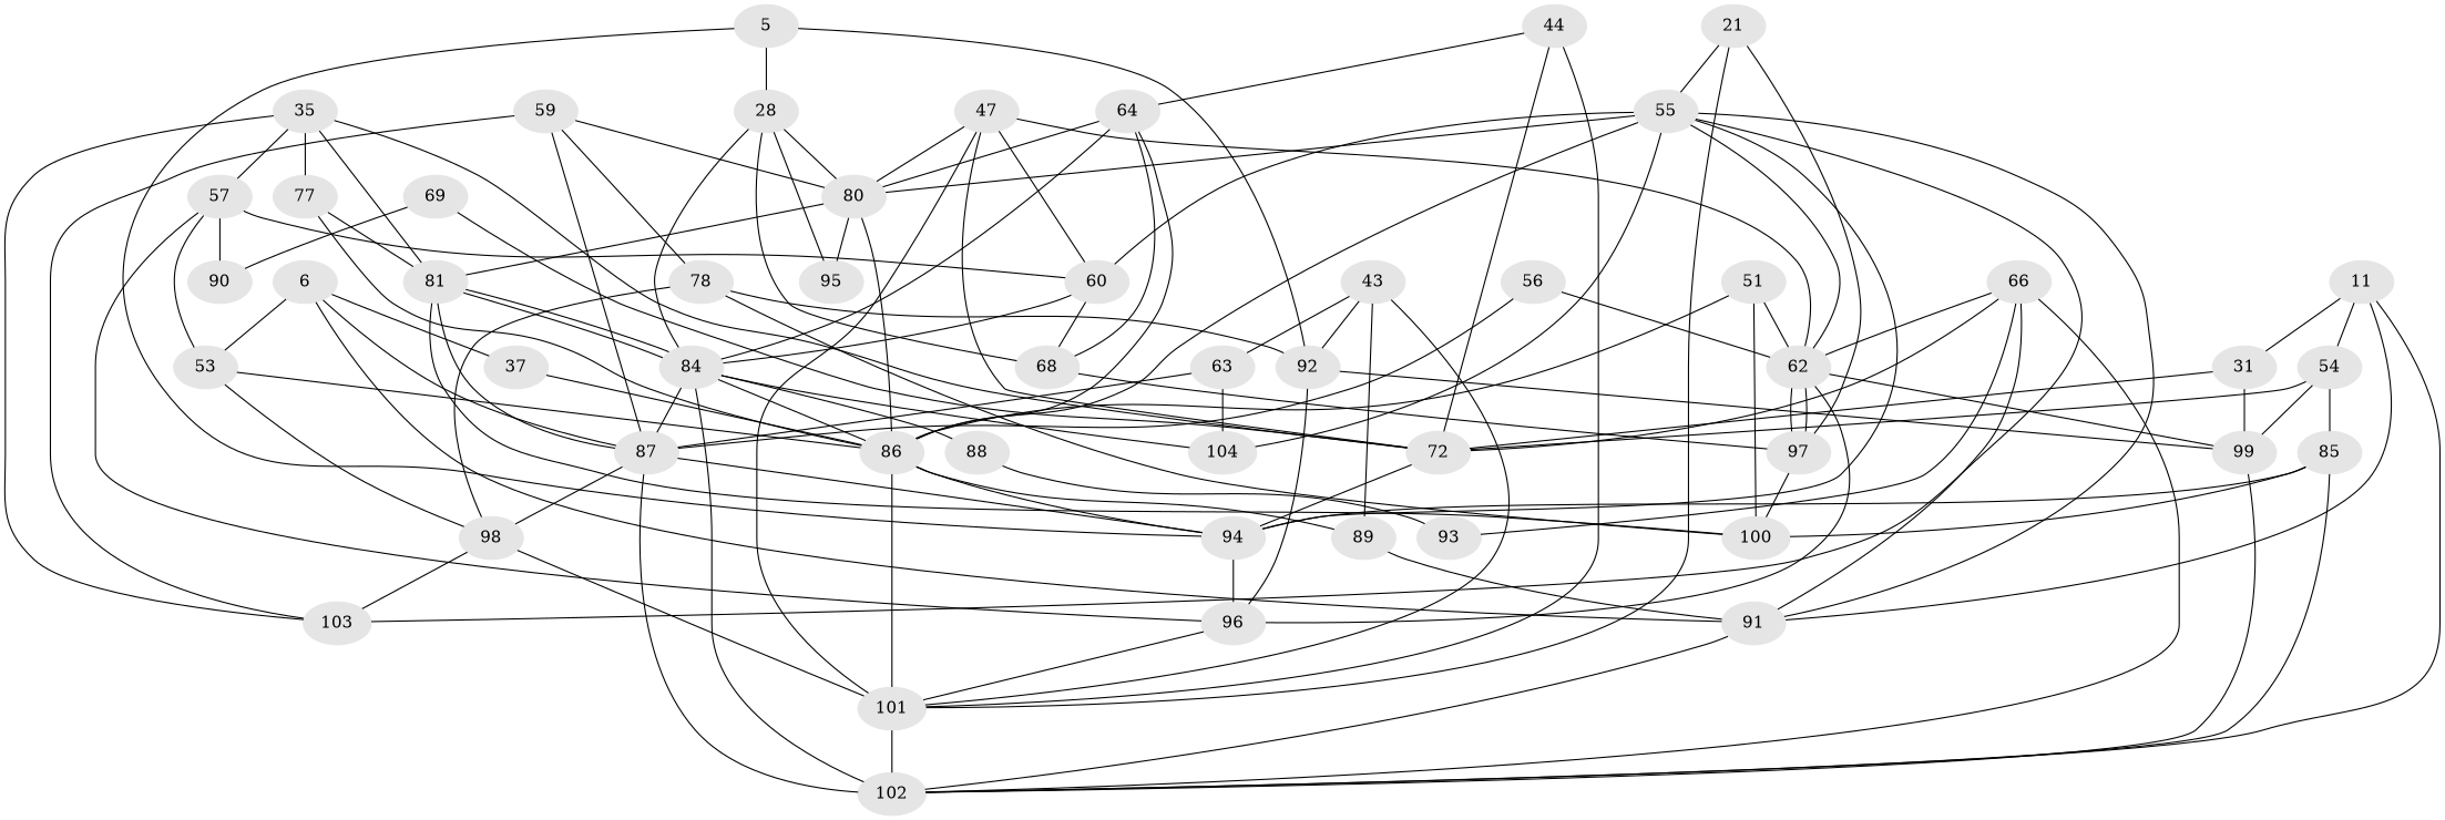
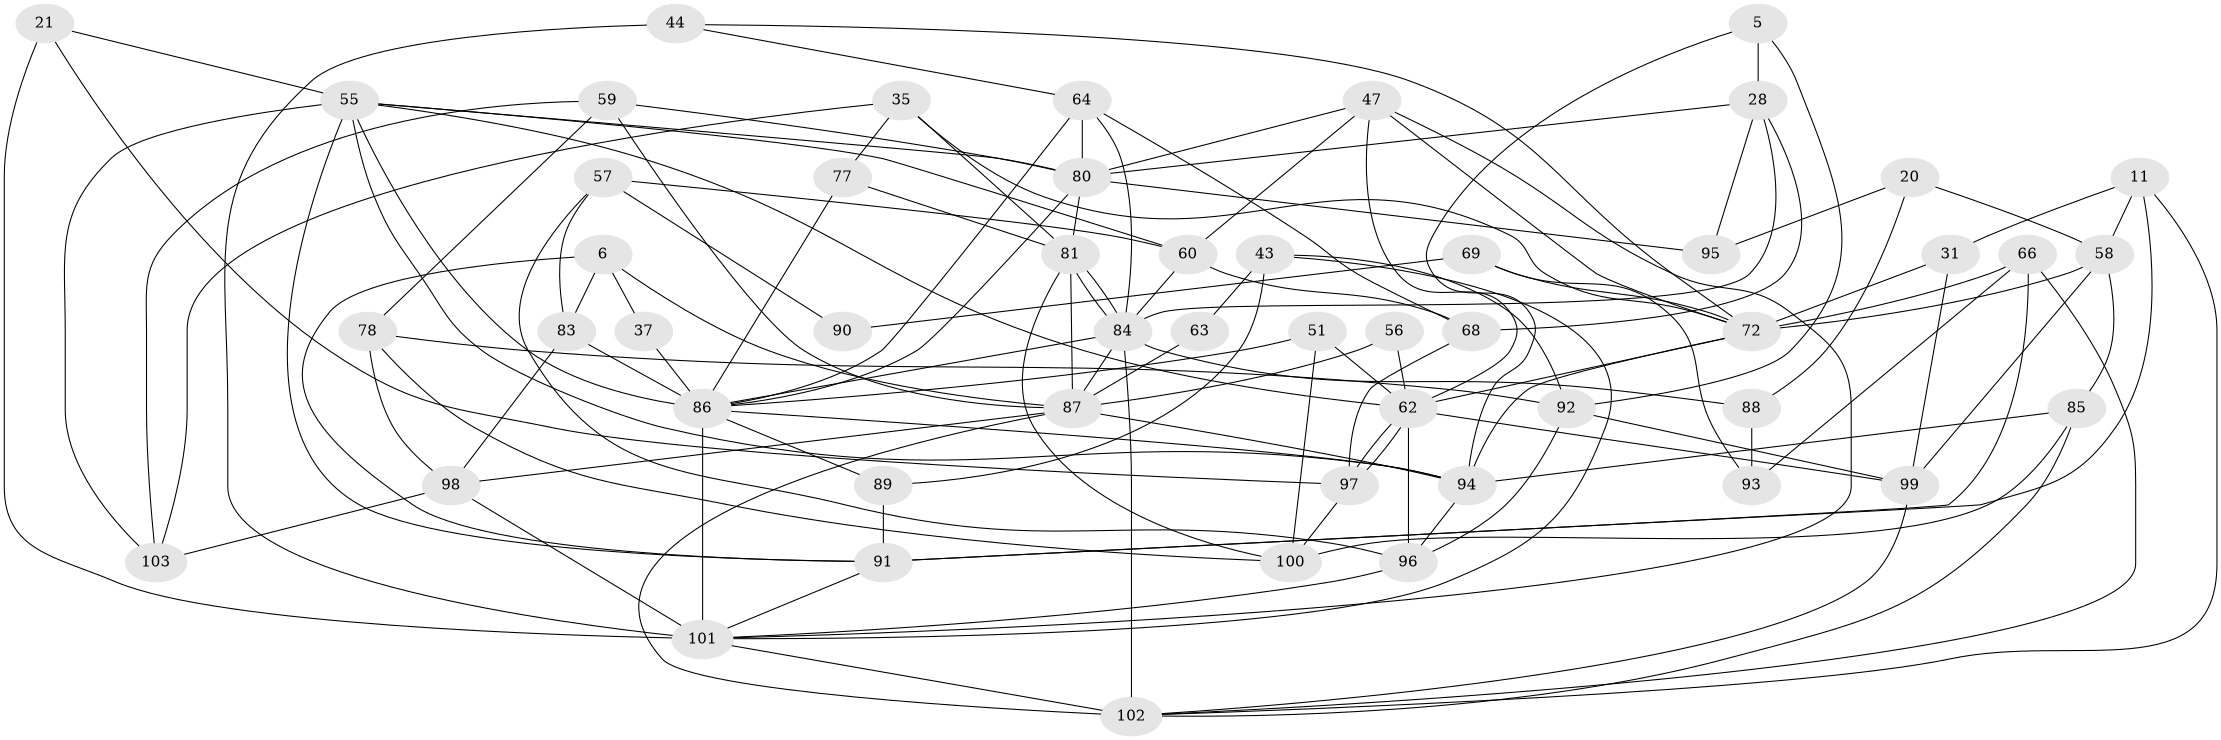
  graph {
    node [color=gray90 style=filled]
    5
    28
    92
    94 [super="+38"]
    95 [super="+12"]
    68
    80 [super="+25+61"]
    84 [super="+75+58"]
    99 [super="+29"]
    96 [super="+70"]
    6
    37
-   83 [label=53]
+   83
    87 [super="+36+27"]
    91 [super="+65"]
    86 [super="+73+76"]
    98 [super="+9"]
    102 [super="+34+74"]
    101 [super="+45+82"]
    11
    31
-   54
+   54 [label=58]
    72 [super="+19+53"]
    85
+   20
    88
    93
    55 [super="+47"]
    103 [super="+67+71"]
    62 [super="+23+50"]
    60 [super="+30"]
-   104
    21
    97
    81 [super="+66"]
    100 [super="+48"]
    57 [super="+14"]
    90
    35
    77 [super="+52"]
    89 [super="+79"]
    63 [super="+10"]
    43
    64 [super="+40"]
    44
    n46 [label=66 super="+41"]
    n47 [label=47 super="+24"]
    51
    56
    59
    78
    69
    5 -- 28
    5 -- 92
    5 -- 94
    28 -- 95 [weight=2]
    28 -- 68
    28 -- 80
    28 -- 84 [weight=2]
    92 -- 99
    92 -- 96
    94 -- 96
    68 -- 97
    80 -- 95
    80 -- 86
    80 -- 81 [weight=3]
    84 -- 87
    84 -- 86
    84 -- 102 [weight=3]
    84 -- 88
-   84 -- 104
    99 -- 102
    96 -- 101 [weight=2]
    6 -- 37
    6 -- 83
    6 -- 87
    6 -- 91
    37 -- 86
    83 -- 86
    83 -- 98
    87 -- 94
    87 -- 98
    87 -- 102 [weight=2]
-   91 -- 102
+   91 -- 101
    86 -- 94
    86 -- 101 [weight=4]
    86 -- 89
    98 -- 101 [weight=3]
    98 -- 103 [weight=2]
    101 -- 102
    11 -- 91
    11 -- 102
    11 -- 31
    11 -- 54
    31 -- 99
    31 -- 72 [weight=2]
    54 -- 99
    54 -- 72
    54 -- 85
    72 -- 94 [weight=3]
    85 -- 94
    85 -- 102
    85 -- 100
+   20 -- 95 [weight=2]
+   20 -- 54
+   20 -- 88
    88 -- 93
    55 -- 94
    55 -- 80 [weight=2]
    55 -- 91
    55 -- 86
    55 -- 103
    55 -- 62
    55 -- 60
-   55 -- 104
    62 -- 99
    62 -- 96 [weight=2]
    62 -- 97
    62 -- 97
    60 -- 68
    60 -- 84
    21 -- 101
    21 -- 55
    21 -- 97
    97 -- 100
    81 -- 84 [weight=3]
    81 -- 84
    81 -- 87 [weight=2]
    81 -- 100
    57 -- 96
    57 -- 83
    57 -- 60
    57 -- 90
    35 -- 72
    35 -- 103
    35 -- 81
-   35 -- 57
    35 -- 77
    77 -- 86 [weight=2]
    77 -- 81
    89 -- 91 [weight=2]
    63 -- 87
-   63 -- 104
    43 -- 92
    43 -- 101
    43 -- 89 [weight=2]
    43 -- 63
    64 -- 68
    64 -- 80
    64 -- 84
    64 -- 86
    44 -- 101 [weight=2]
    44 -- 72
    44 -- 64
    n46 -- 91
    n46 -- 102
    n46 -- 72
    n46 -- 93
-   n46 -- 62
+   72 -- 62
    n47 -- 80
    n47 -- 101
    n47 -- 72
    n47 -- 62
    n47 -- 60
    51 -- 86
    51 -- 62
    51 -- 100
    56 -- 87
    56 -- 62
    59 -- 80 [weight=2]
    59 -- 87
    59 -- 103 [weight=2]
    59 -- 78
    78 -- 92
    78 -- 98
    78 -- 100
    69 -- 72
+   69 -- 93
    69 -- 90
  }
